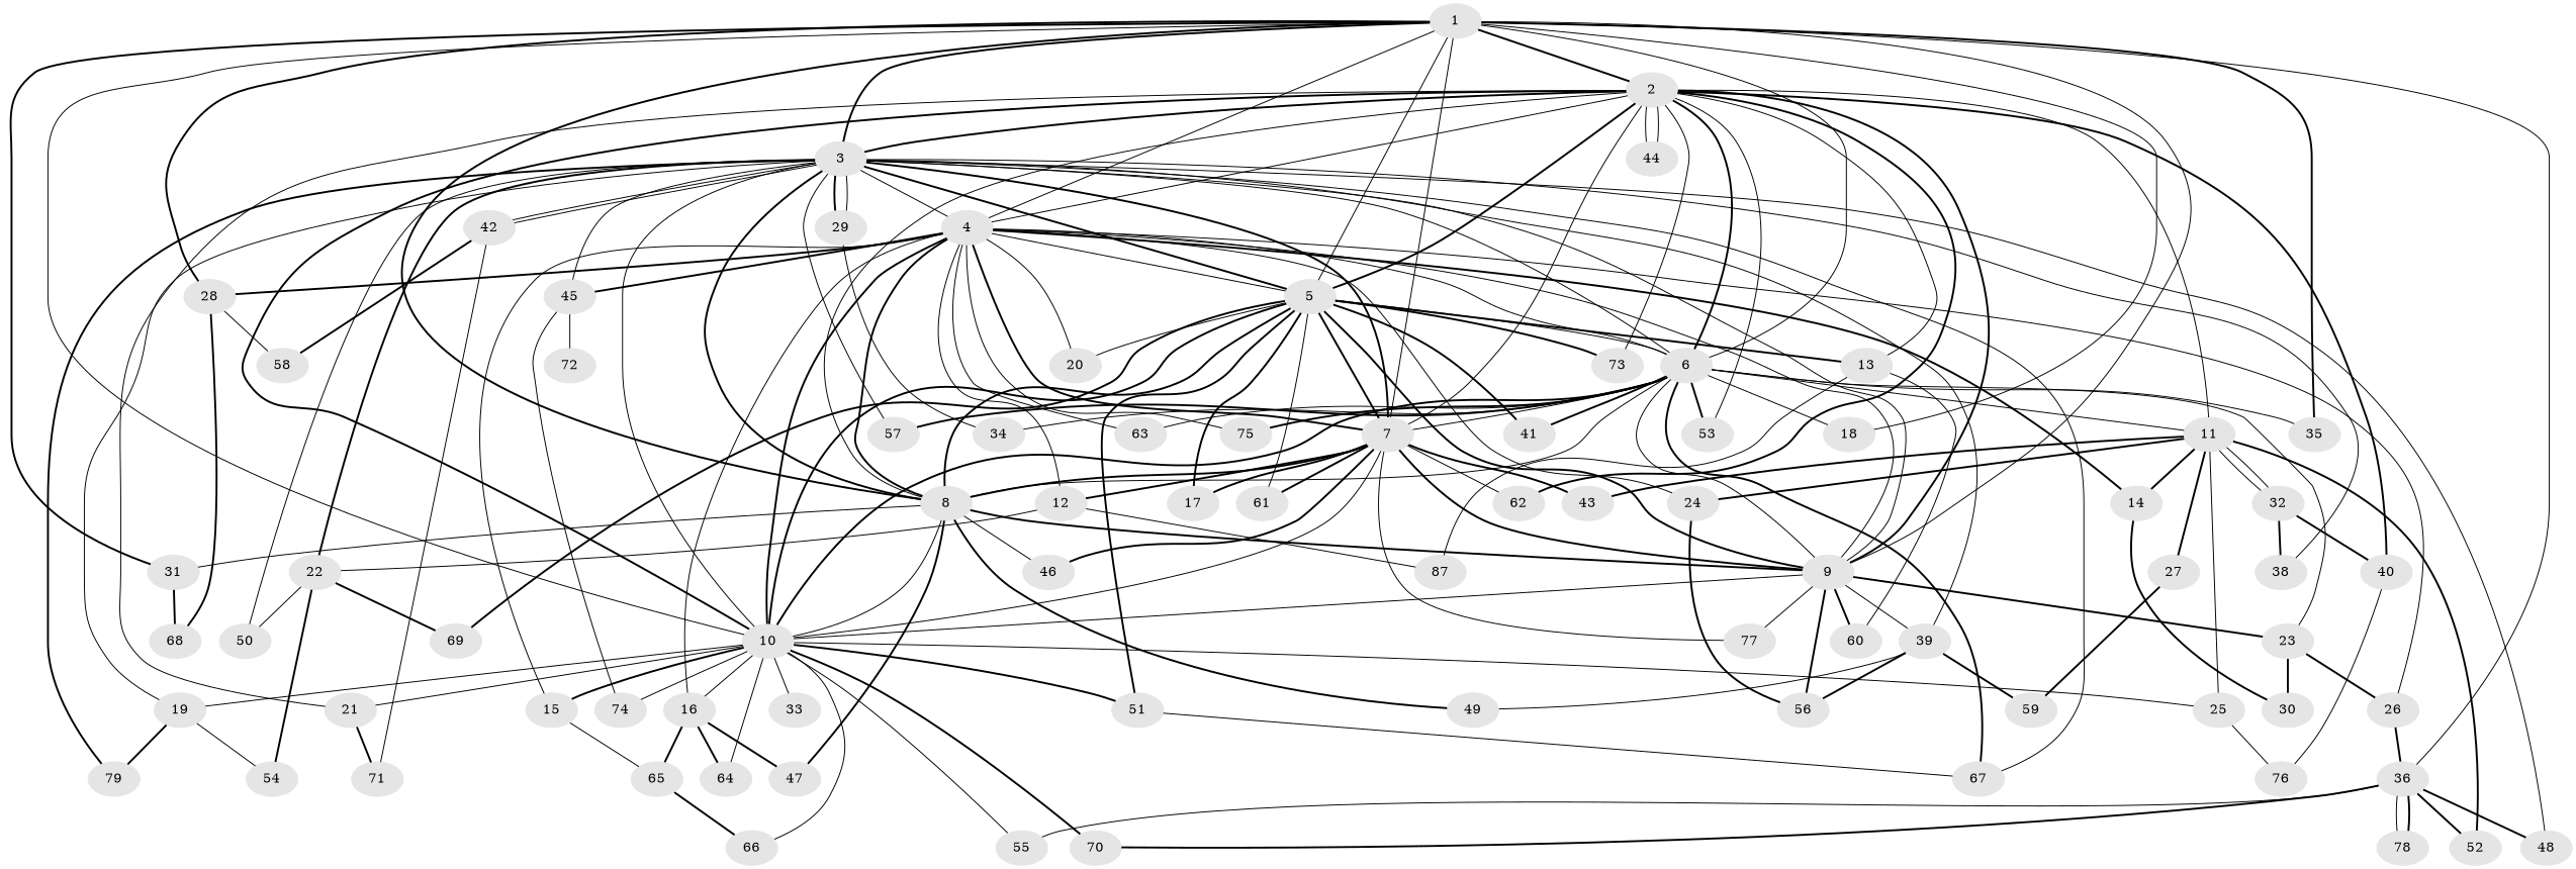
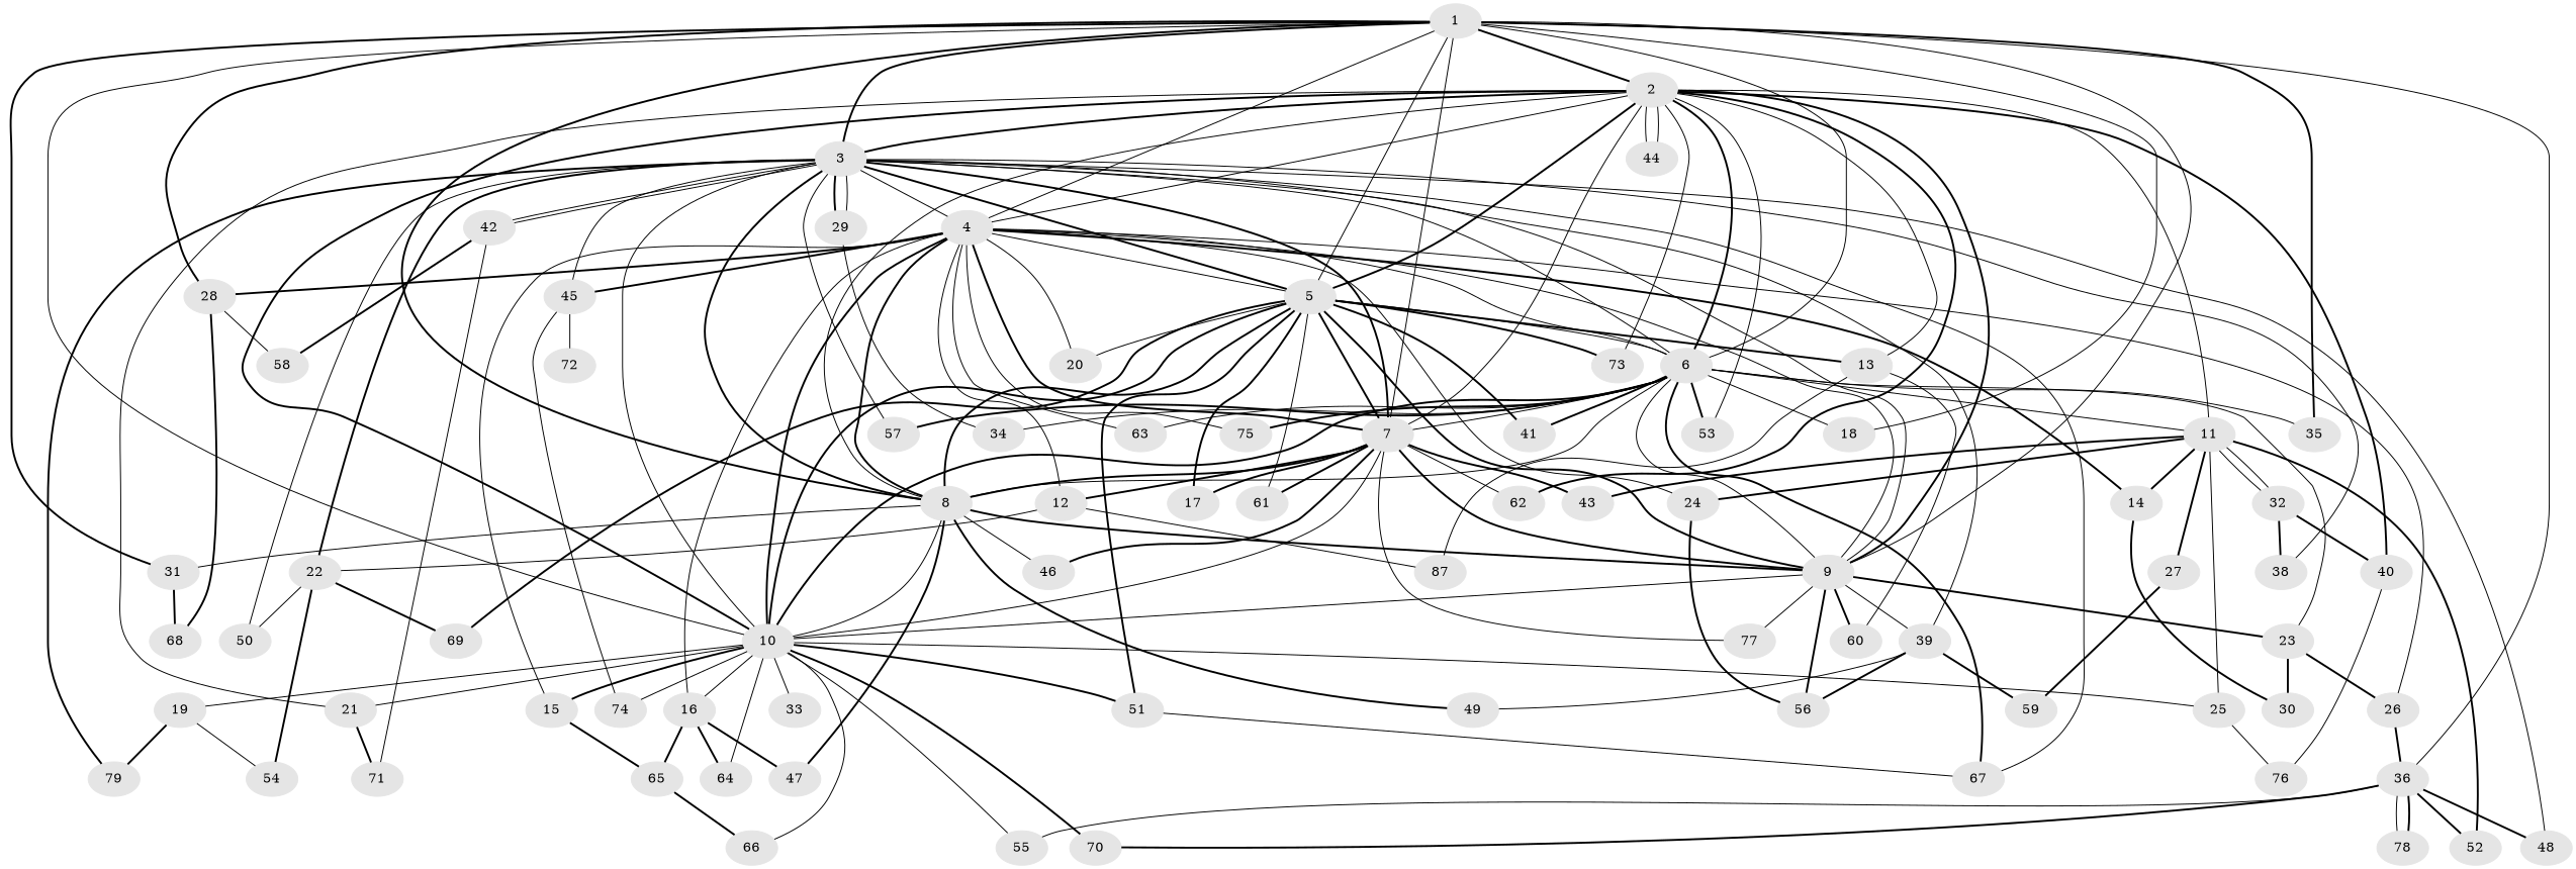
  graph {
    node [color=gray90 style=filled]
    edge [style=solid]
    1
    2
    3
    4
    5
    6
    7
    8
    9
    10
    18
    28
    31
    35
    36
    11
    13
    21
    40
    44
    53
    62
    73
    19
    22
    29
    38
    39
    42
    45
    48
    50
    57
    79
    67
    12
    14
    15
    16
    20
    24
    26
    63
    75
    17
    41
    51
    61
    69
    23
    34
    43
    46
    77
    47
    49
    60
    56
    33
    25
    55
    64
    66
    70
    74
    58
    68
    52
    78
    27
    32
    n72 [label=87]
    71
    76
    54
    59
    72
    30
    65
    1 -- 2 [style=bold]
    1 -- 3 [style=bold]
    1 -- 4
    1 -- 5
    1 -- 6
    1 -- 7
    1 -- 8 [style=bold]
    1 -- 9
    1 -- 10
    1 -- 18
    1 -- 28 [style=bold]
    1 -- 31 [style=bold]
    1 -- 35 [style=bold]
    1 -- 36
    2 -- 3 [style=bold]
    2 -- 4
    2 -- 5 [style=bold]
    2 -- 6 [style=bold]
    2 -- 7
    2 -- 8
    2 -- 9 [style=bold]
    2 -- 10 [style=bold]
    2 -- 11
    2 -- 13
    2 -- 21
    2 -- 40 [style=bold]
    2 -- 44
    2 -- 44
    2 -- 53
    2 -- 62 [style=bold]
    2 -- 73
    3 -- 4
    3 -- 5 [style=bold]
    3 -- 6
    3 -- 7 [style=bold]
    3 -- 8 [style=bold]
    3 -- 9
    3 -- 10
-   3 -- 19
    3 -- 22 [style=bold]
    3 -- 29 [style=bold]
    3 -- 29
    3 -- 38
    3 -- 39
    3 -- 42
    3 -- 42
    3 -- 45
    3 -- 48
    3 -- 50
    3 -- 57
    3 -- 79 [style=bold]
    3 -- 67
    4 -- 5
    4 -- 6
    4 -- 7 [style=bold]
    4 -- 8 [style=bold]
    4 -- 9
    4 -- 10 [style=bold]
    4 -- 28 [style=bold]
    4 -- 45 [style=bold]
    4 -- 12
    4 -- 14 [style=bold]
    4 -- 15
    4 -- 16
    4 -- 20
    4 -- 24
    4 -- 26
    4 -- 63
    4 -- 75
    5 -- 6
    5 -- 7 [style=bold]
    5 -- 8 [style=bold]
    5 -- 9 [style=bold]
    5 -- 10 [style=bold]
    5 -- 13 [style=bold]
    5 -- 73 [style=bold]
    5 -- 20
    5 -- 17 [style=bold]
    5 -- 41 [style=bold]
    5 -- 51 [style=bold]
    5 -- 61
    5 -- 69 [style=bold]
    6 -- 7
    6 -- 8
    6 -- 9
    6 -- 10 [style=bold]
    6 -- 18
    6 -- 35
    6 -- 11
    6 -- 53 [style=bold]
    6 -- 57 [style=bold]
    6 -- 67 [style=bold]
    6 -- 63
    6 -- 75 [style=bold]
    6 -- 41 [style=bold]
    6 -- 23
    6 -- 34
    7 -- 8 [style=bold]
    7 -- 9 [style=bold]
    7 -- 10
    7 -- 62
    7 -- 12 [style=bold]
    7 -- 17 [style=bold]
    7 -- 61 [style=bold]
    7 -- 43 [style=bold]
    7 -- 46 [style=bold]
    7 -- 77
    8 -- 9 [style=bold]
    8 -- 10
    8 -- 31
    8 -- 46
    8 -- 47 [style=bold]
    8 -- 49 [style=bold]
    9 -- 10
    9 -- 39
    9 -- 23 [style=bold]
    9 -- 77
    9 -- 60 [style=bold]
    9 -- 56 [style=bold]
    10 -- 21
    10 -- 19
    10 -- 15 [style=bold]
    10 -- 16
    10 -- 51 [style=bold]
    10 -- 33
    10 -- 25
    10 -- 55
    10 -- 64
    10 -- 66
    10 -- 70 [style=bold]
    10 -- 74
    28 -- 58
    28 -- 68 [style=bold]
    31 -- 68 [style=bold]
    36 -- 48 [style=bold]
    36 -- 55
    36 -- 70 [style=bold]
    36 -- 52 [style=bold]
    36 -- 78
    36 -- 78 [style=bold]
    11 -- 14 [style=bold]
    11 -- 24 [style=bold]
    11 -- 43 [style=bold]
    11 -- 25
    11 -- 52 [style=bold]
    11 -- 27 [style=bold]
    11 -- 32
    11 -- 32
    13 -- 60
    13 -- n72
    21 -- 71 [style=bold]
    40 -- 76
    19 -- 79 [style=bold]
    19 -- 54
    22 -- 50
    22 -- 69 [style=bold]
    22 -- 54 [style=bold]
    29 -- 34
    39 -- 49
    39 -- 56 [style=bold]
    39 -- 59 [style=bold]
    42 -- 58 [style=bold]
    42 -- 71
    45 -- 74
    45 -- 72
    12 -- 22
    12 -- n72
    14 -- 30 [style=bold]
-   15 -- 65
+   15 -- 65 [style=bold]
    16 -- 47 [style=bold]
    16 -- 64 [style=bold]
    16 -- 65 [style=bold]
    24 -- 56 [style=bold]
    26 -- 36 [style=bold]
    51 -- 67
    23 -- 26 [style=bold]
    23 -- 30 [style=bold]
    25 -- 76
    27 -- 59 [style=bold]
    32 -- 40 [style=bold]
    32 -- 38 [style=bold]
    65 -- 66 [style=bold]
  }
